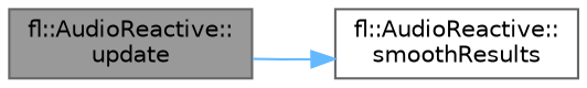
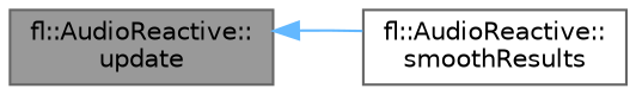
  digraph {
    rankdir=LR
    node [fontname=Helvetica fontsize=10 shape=box style=filled]
    n1 [color=gray40 fillcolor=grey60 fontcolor=black height=0.2 label="fl::AudioReactive::\lupdate" width=0.4]
    n2 [color=grey40 fillcolor=white height=0.2 label="fl::AudioReactive::\lsmoothResults" width=0.4]
-   n1 -> n2 [color=steelblue1 fontname=Helvetica fontsize=10 labelfontname=Helvetica labelfontsize=10 style=solid]
+   n2 -> n1 [color=steelblue1 fontname=Helvetica fontsize=10 labelfontname=Helvetica labelfontsize=10 style=solid]
  }
